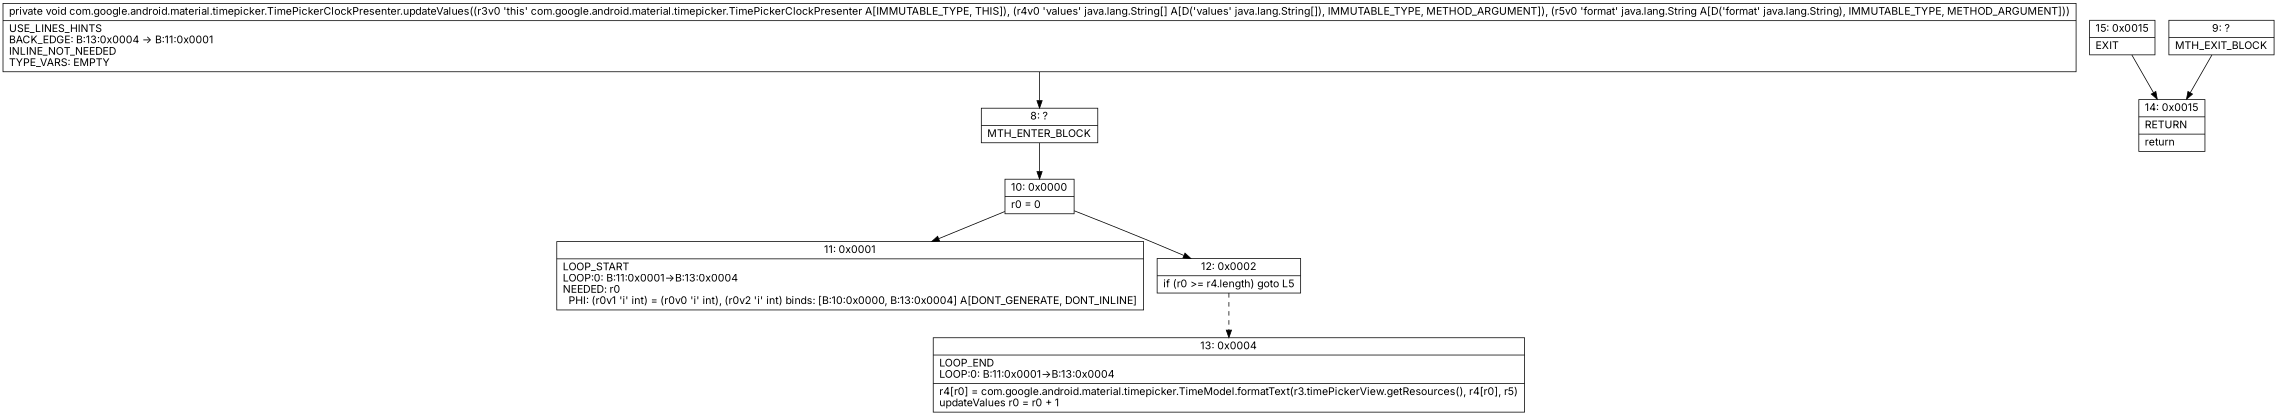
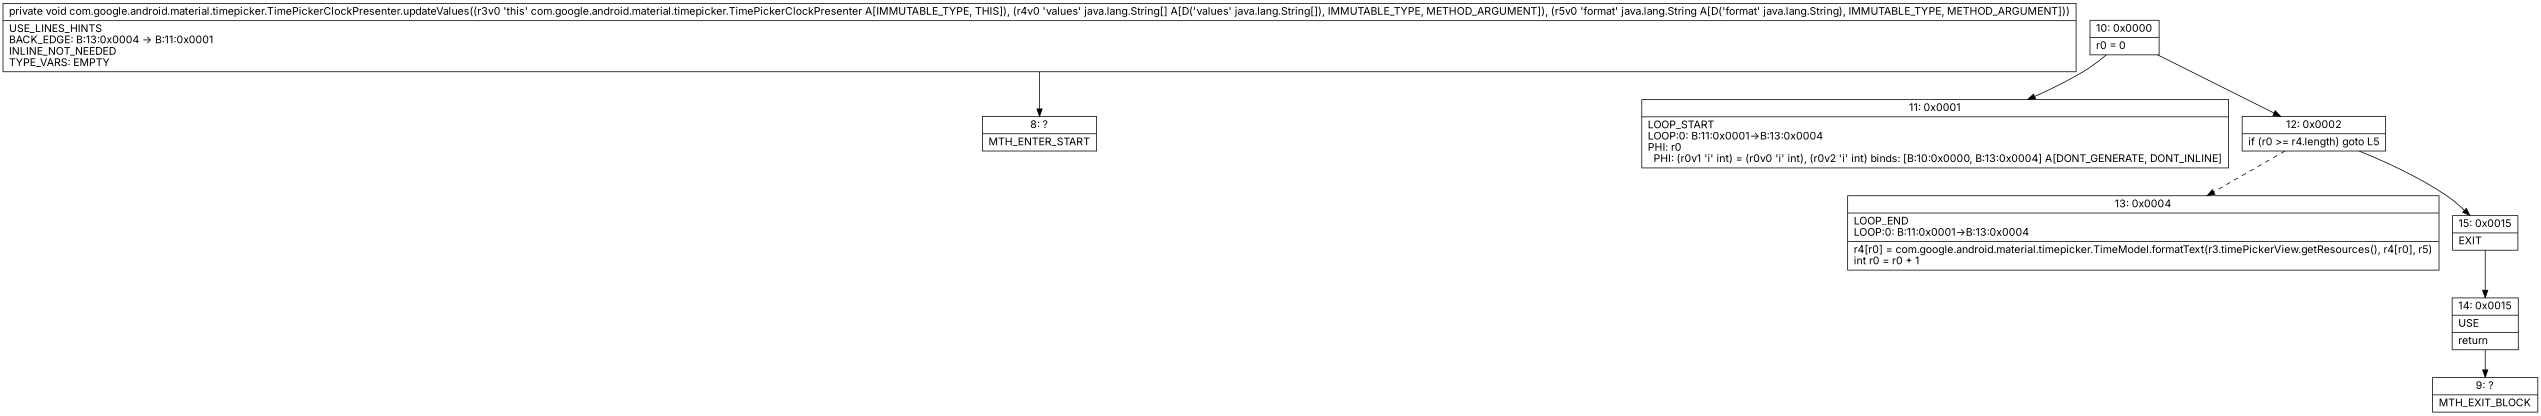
  digraph {
    fontname=Inter
    node [fontname=Inter shape=record]
    edge [fontname=Inter]
-   n1 [label="{8\:\ ?|MTH_ENTER_BLOCK\l}"]
+   n1 [label="{8\:\ ?|MTH_ENTER_START\l}"]
    n2 [label="{10\:\ 0x0000|r0 = 0\l}"]
-   n3 [label="{11\:\ 0x0001|LOOP_START\lLOOP:0: B:11:0x0001\-\>B:13:0x0004\lNEEDED: r0 \l  PHI: (r0v1 'i' int) = (r0v0 'i' int), (r0v2 'i' int) binds: [B:10:0x0000, B:13:0x0004] A[DONT_GENERATE, DONT_INLINE]\l}"]
+   n3 [label="{11\:\ 0x0001|LOOP_START\lLOOP:0: B:11:0x0001\-\>B:13:0x0004\lPHI: r0 \l  PHI: (r0v1 'i' int) = (r0v0 'i' int), (r0v2 'i' int) binds: [B:10:0x0000, B:13:0x0004] A[DONT_GENERATE, DONT_INLINE]\l}"]
    n4 [label="{12\:\ 0x0002|if (r0 \>= r4.length) goto L5\l}"]
-   n5 [label="{13\:\ 0x0004|LOOP_END\lLOOP:0: B:11:0x0001\-\>B:13:0x0004\l|r4[r0] = com.google.android.material.timepicker.TimeModel.formatText(r3.timePickerView.getResources(), r4[r0], r5)\lupdateValues r0 = r0 + 1\l}"]
+   n5 [label="{13\:\ 0x0004|LOOP_END\lLOOP:0: B:11:0x0001\-\>B:13:0x0004\l|r4[r0] = com.google.android.material.timepicker.TimeModel.formatText(r3.timePickerView.getResources(), r4[r0], r5)\lint r0 = r0 + 1\l}"]
    n6 [label="{15\:\ 0x0015|EXIT\l}"]
-   n7 [label="{14\:\ 0x0015|RETURN\l|return\l}"]
+   n7 [label="{14\:\ 0x0015|USE\l|return\l}"]
    n8 [label="{9\:\ ?|MTH_EXIT_BLOCK\l}"]
    n9 [label="{private void com.google.android.material.timepicker.TimePickerClockPresenter.updateValues((r3v0 'this' com.google.android.material.timepicker.TimePickerClockPresenter A[IMMUTABLE_TYPE, THIS]), (r4v0 'values' java.lang.String[] A[D('values' java.lang.String[]), IMMUTABLE_TYPE, METHOD_ARGUMENT]), (r5v0 'format' java.lang.String A[D('format' java.lang.String), IMMUTABLE_TYPE, METHOD_ARGUMENT]))  | USE_LINES_HINTS\lBACK_EDGE: B:13:0x0004 \-\> B:11:0x0001\lINLINE_NOT_NEEDED\lTYPE_VARS: EMPTY\l}"]
-   n1 -> n2
    n2 -> n3
    n2 -> n4
    n4 -> n5 [style=dashed]
+   n4 -> n6
    n6 -> n7
-   n8 -> n7
+   n7 -> n8
    n9 -> n1
  }
